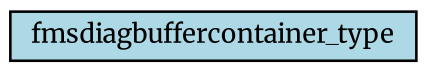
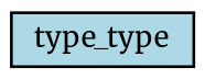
  digraph {
    rankdir=LR
    fontname=Merriweather
-   n1 [color=black fillcolor=lightblue fontname=Merriweather fontsize=10 height=0.2 label=fmsdiagbuffercontainer_type shape=record style=filled width=0.4]
+   n1 [color=black fillcolor=lightblue fontname=Merriweather fontsize=10 height=0.2 label=type_type shape=record style=filled width=0.4]
  }
